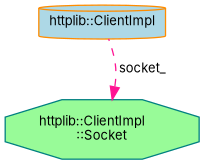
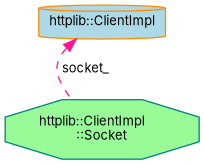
  digraph {
    fontname=Inter
    node [fontname=Inter fontsize=10 style=filled]
    n1 [color=darkorange fillcolor=lightblue fontcolor=black height=0.2 label="httplib::ClientImpl" shape=cylinder width=0.4]
    n2 [color=teal fillcolor=palegreen height=0.2 label="httplib::ClientImpl\l::Socket" shape=octagon width=0.4]
-   n2 -> n1 [color=deeppink dir=back fontname=Inter fontsize=10 label=" socket_" labelfontname=Helvetica labelfontsize=10 style=dashed]
+   n1 -> n2 [color=deeppink dir=back fontname=Inter fontsize=10 label=" socket_" labelfontname=Helvetica labelfontsize=10 style=dashed]
  }
